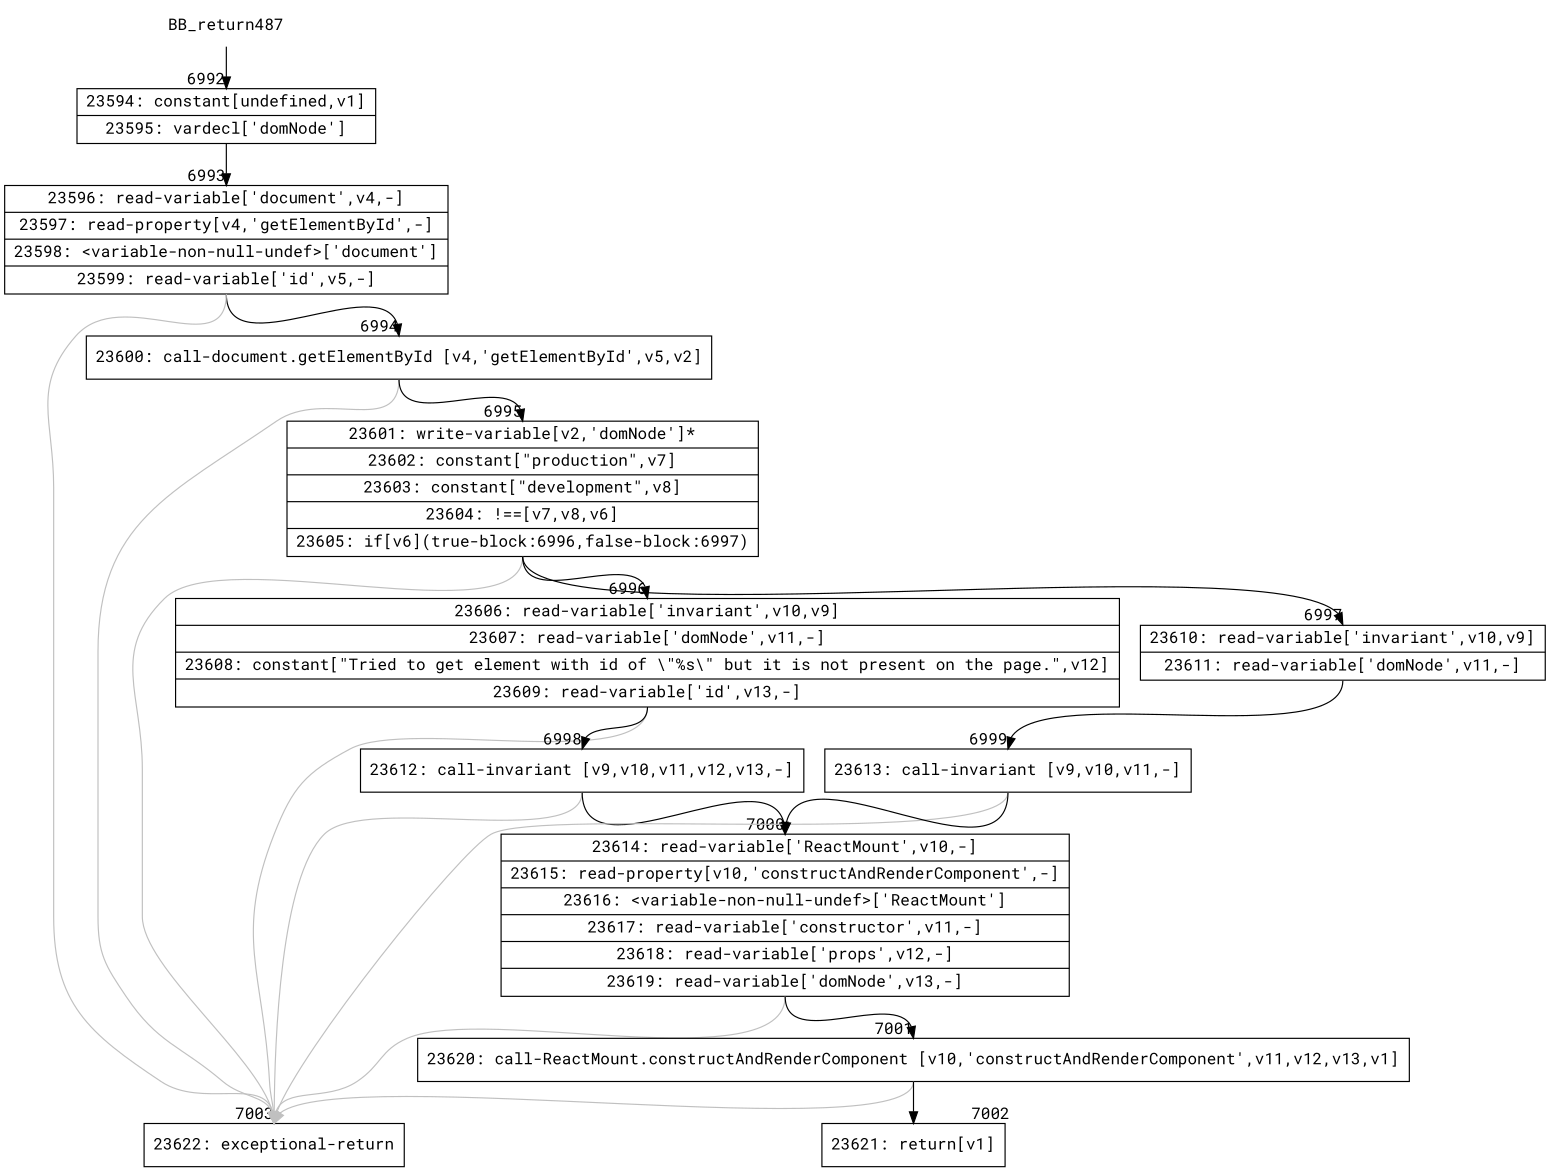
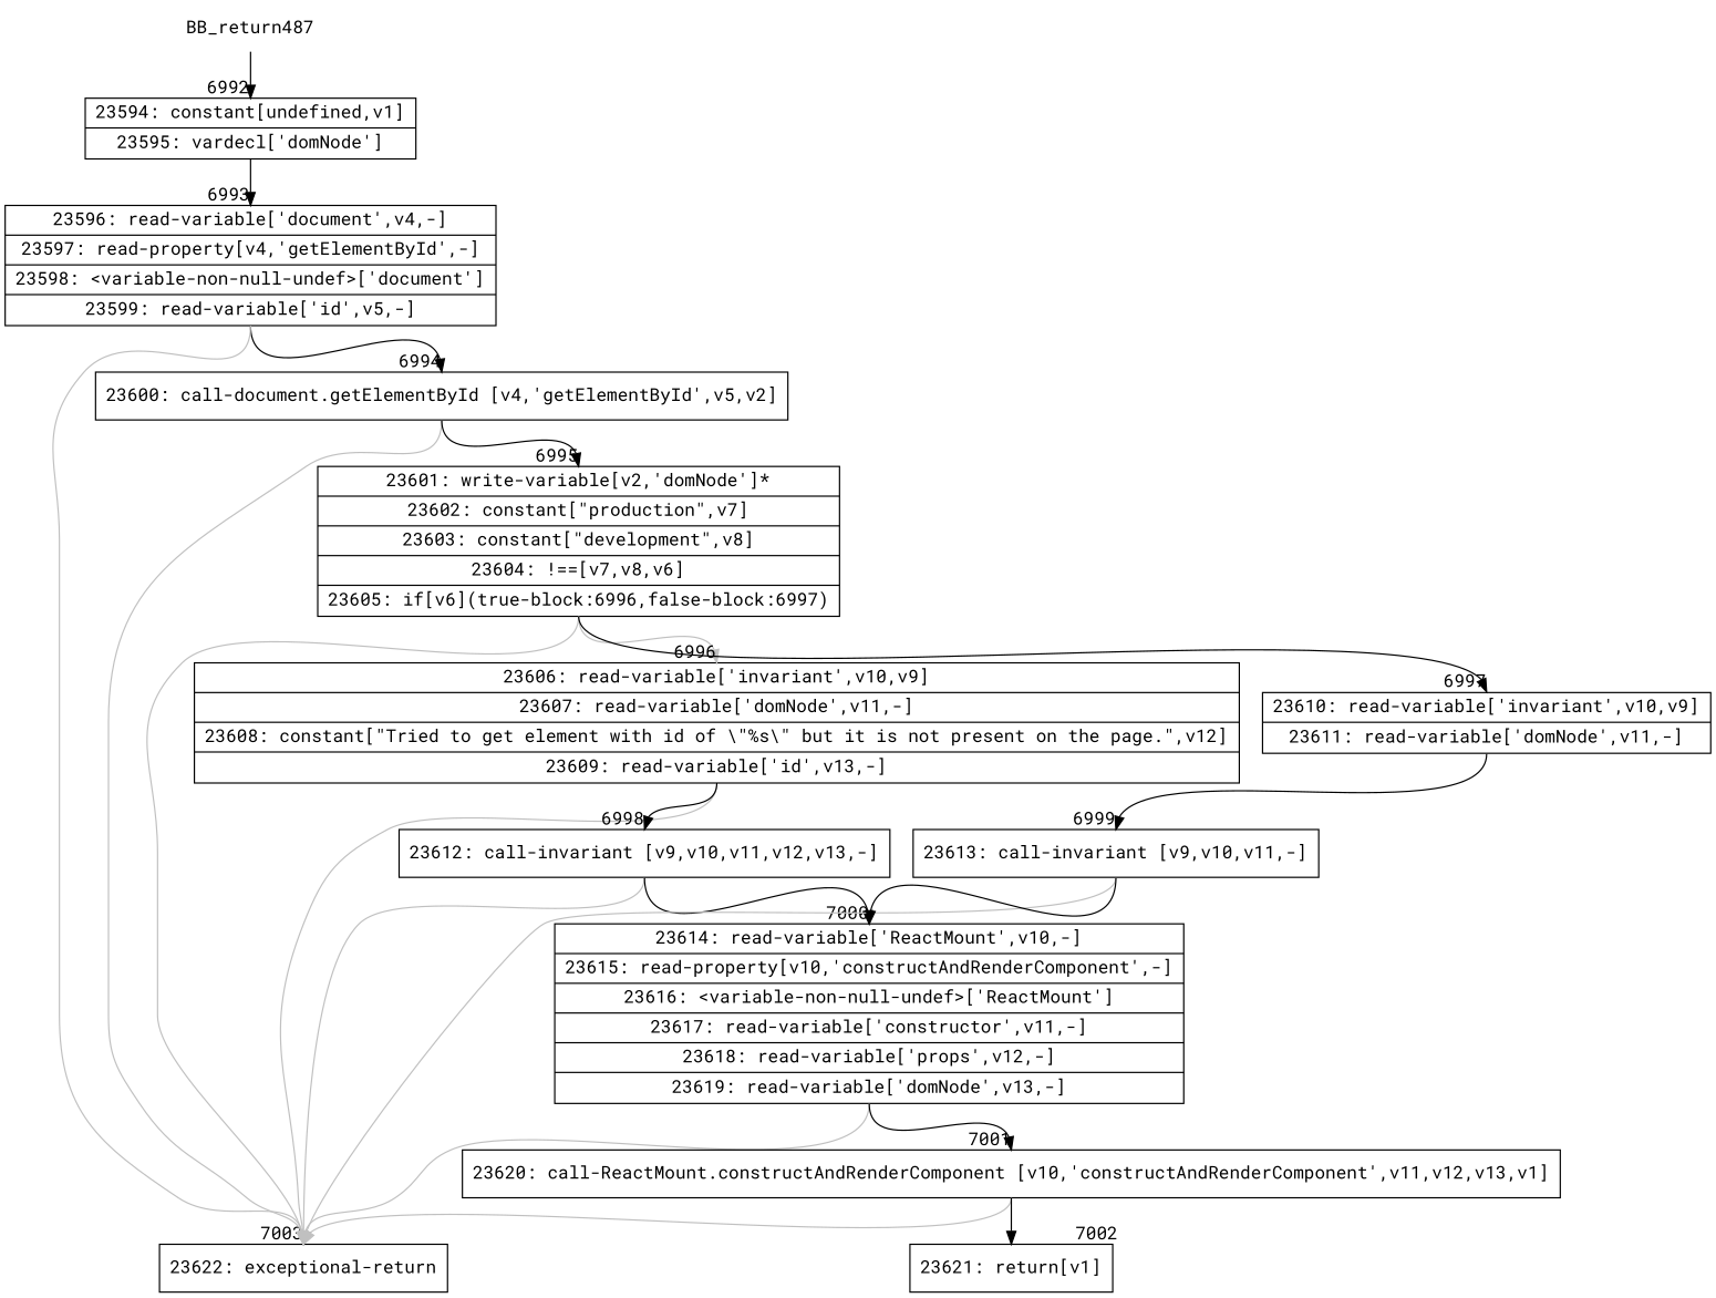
  digraph {
    fontname="Roboto Mono"
    rankdir=TD
    node [fontname="Roboto Mono" shape=record]
    edge [fontname="Roboto Mono" headport=n tailport=s]
    n1 [label=BB_return487 shape=none]
    n2 [label="{23594: constant[undefined,v1]|23595: vardecl['domNode']}"]
    n3 [label="{23596: read-variable['document',v4,-]|23597: read-property[v4,'getElementById',-]|23598: \<variable-non-null-undef\>['document']|23599: read-variable['id',v5,-]}"]
    n4 [label="{23600: call-document.getElementById [v4,'getElementById',v5,v2]}"]
    n5 [label="{23622: exceptional-return}"]
    n6 [label="{23601: write-variable[v2,'domNode']*|23602: constant[\"production\",v7]|23603: constant[\"development\",v8]|23604: !==[v7,v8,v6]|23605: if[v6](true-block:6996,false-block:6997)}"]
    n7 [label="{23606: read-variable['invariant',v10,v9]|23607: read-variable['domNode',v11,-]|23608: constant[\"Tried to get element with id of \\\"%s\\\" but it is not present on the page.\",v12]|23609: read-variable['id',v13,-]}"]
    n8 [label="{23610: read-variable['invariant',v10,v9]|23611: read-variable['domNode',v11,-]}"]
    n9 [label="{23612: call-invariant [v9,v10,v11,v12,v13,-]}"]
    n10 [label="{23613: call-invariant [v9,v10,v11,-]}"]
    n11 [label="{23614: read-variable['ReactMount',v10,-]|23615: read-property[v10,'constructAndRenderComponent',-]|23616: \<variable-non-null-undef\>['ReactMount']|23617: read-variable['constructor',v11,-]|23618: read-variable['props',v12,-]|23619: read-variable['domNode',v13,-]}"]
    n12 [label="{23620: call-ReactMount.constructAndRenderComponent [v10,'constructAndRenderComponent',v11,v12,v13,v1]}"]
    n13 [label="{23621: return[v1]}"]
    n1 -> n2 [headlabel="    6992"]
    n2 -> n3 [headlabel="      6993"]
    n3 -> n4 [headlabel="      6994"]
    n3 -> n5 [color=gray headlabel="      7003"]
    n4 -> n5 [color=gray]
    n4 -> n6 [headlabel="      6995"]
    n6 -> n5 [color=gray]
-   n6 -> n7 [headlabel="      6996"]
+   n6 -> n7 [headlabel="      6996" color=gray]
    n6 -> n8 [headlabel="      6997"]
    n7 -> n5 [color=gray]
    n7 -> n9 [headlabel="      6998"]
    n8 -> n10 [headlabel="      6999"]
    n9 -> n5 [color=gray]
    n9 -> n11 [headlabel="      7000"]
    n10 -> n5 [color=gray]
    n10 -> n11
    n11 -> n5 [color=gray]
    n11 -> n12 [headlabel="      7001"]
    n12 -> n5 [color=gray]
    n12 -> n13 [headlabel="      7002"]
  }
